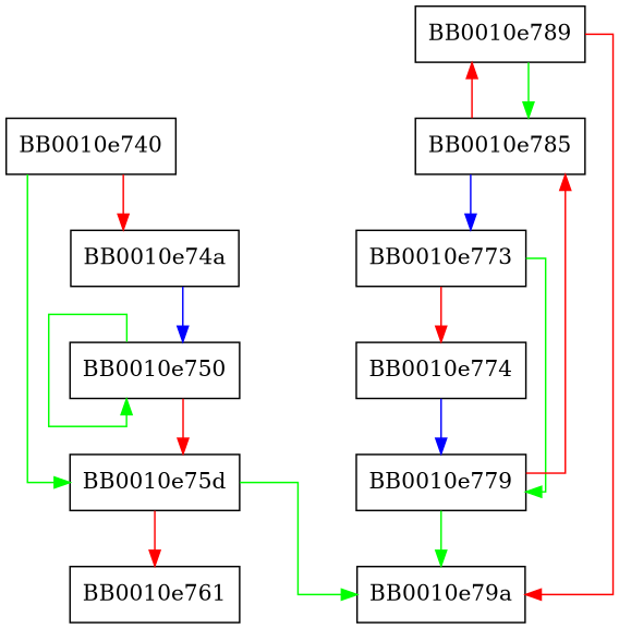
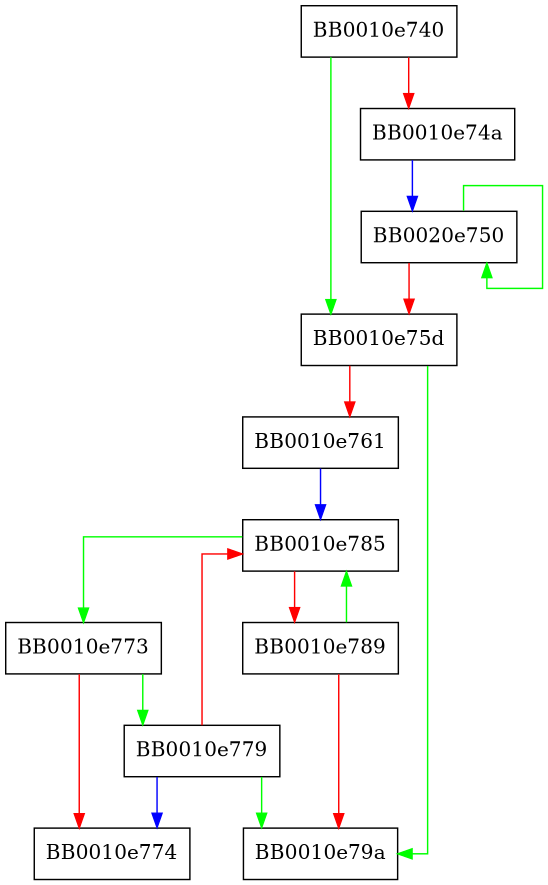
  digraph {
    splines=ortho
    node [shape=box]
    edge [color=green]
    BB0010e740
    BB0010e75d
    BB0010e74a
    BB0010e79a
    BB0010e761
-   BB0010e750
+   BB0010e750 [label=BB0020e750]
    BB0010e785
    n8 [label=BB0010e773]
    BB0010e789
    BB0010e779
    BB0010e774
    BB0010e740 -> BB0010e75d
    BB0010e740 -> BB0010e74a [color=red]
    BB0010e75d -> BB0010e79a
    BB0010e75d -> BB0010e761 [color=red]
    BB0010e74a -> BB0010e750 [color=blue]
+   BB0010e761 -> BB0010e785 [color=blue]
    BB0010e750 -> BB0010e75d [color=red]
    BB0010e750 -> BB0010e750
-   BB0010e785 -> n8 [color=blue]
+   BB0010e785 -> n8
    BB0010e785 -> BB0010e789 [color=red]
    n8 -> BB0010e779
    n8 -> BB0010e774 [color=red]
    BB0010e789 -> BB0010e79a [color=red]
    BB0010e789 -> BB0010e785
    BB0010e779 -> BB0010e79a
    BB0010e779 -> BB0010e785 [color=red]
-   BB0010e774 -> BB0010e779 [color=blue]
+   BB0010e779 -> BB0010e774 [color=blue]
  }
